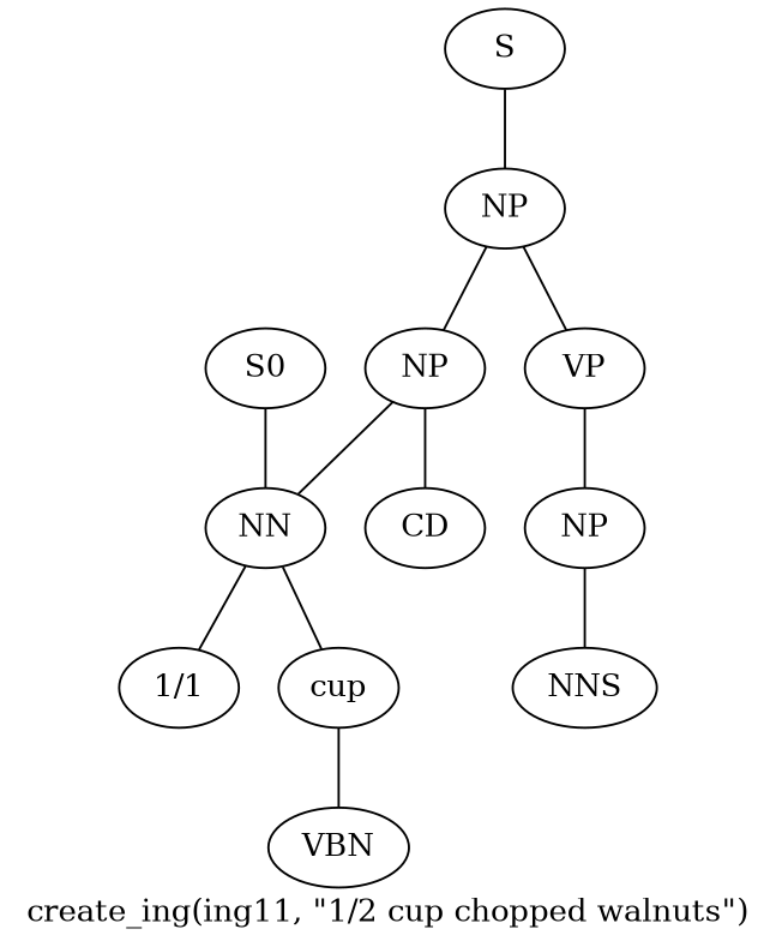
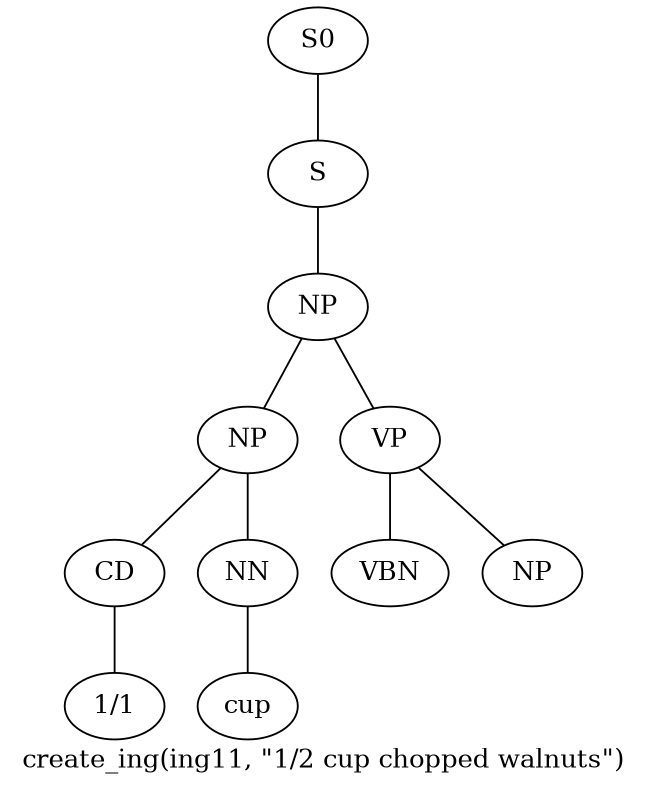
  graph {
    label="create_ing(ing11, \"1/2 cup chopped walnuts\")"
    n1 [label=S0]
    n2 [label=S]
    n3 [label=NP]
    n4 [label=NP]
    n5 [label=VP]
    n6 [label=CD]
    n7 [label=NN]
    n8 [label=VBN]
    n9 [label=NP]
    n10 [label="1/1"]
    n11 [label=cup]
-   n12 [label=NNS]
-   n1 -- n7
+   n1 -- n2
    n2 -- n3
    n3 -- n4
    n3 -- n5
    n4 -- n6
    n4 -- n7
-   n11 -- n8
+   n5 -- n8
    n5 -- n9
-   n7 -- n10
+   n6 -- n10
    n7 -- n11
-   n9 -- n12
  }
